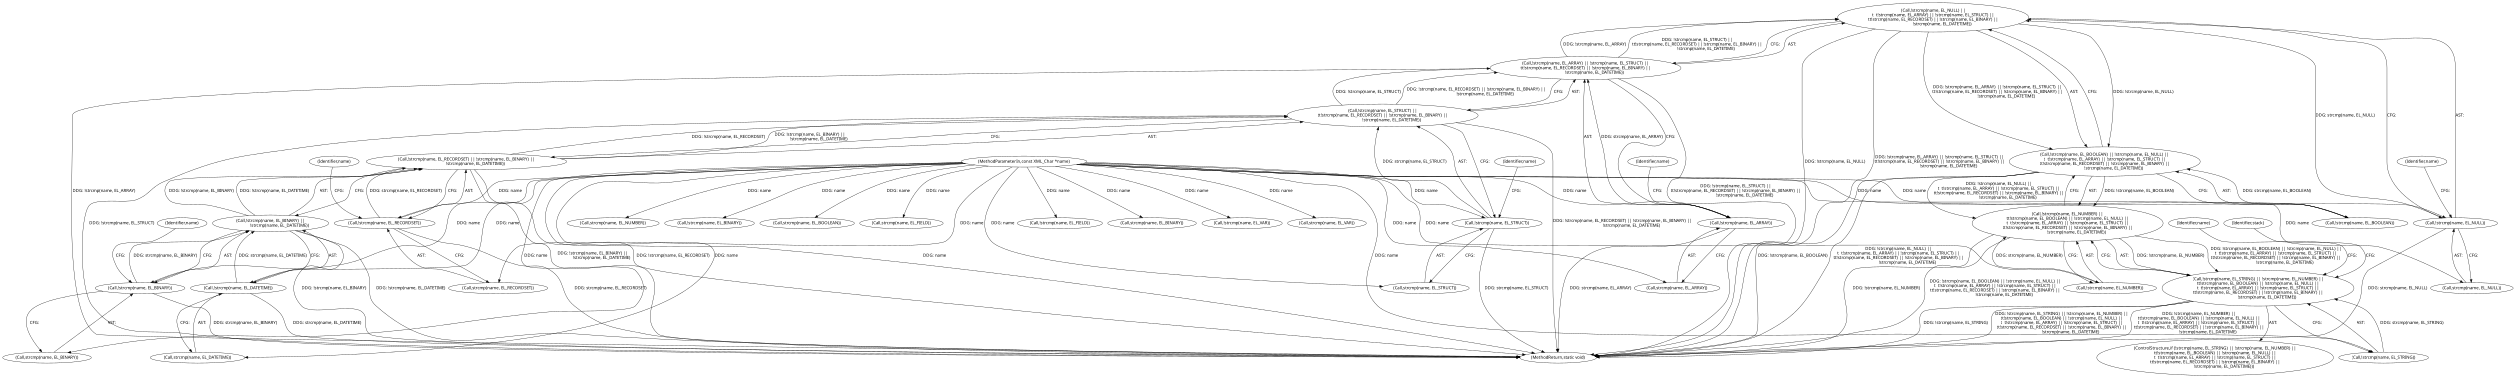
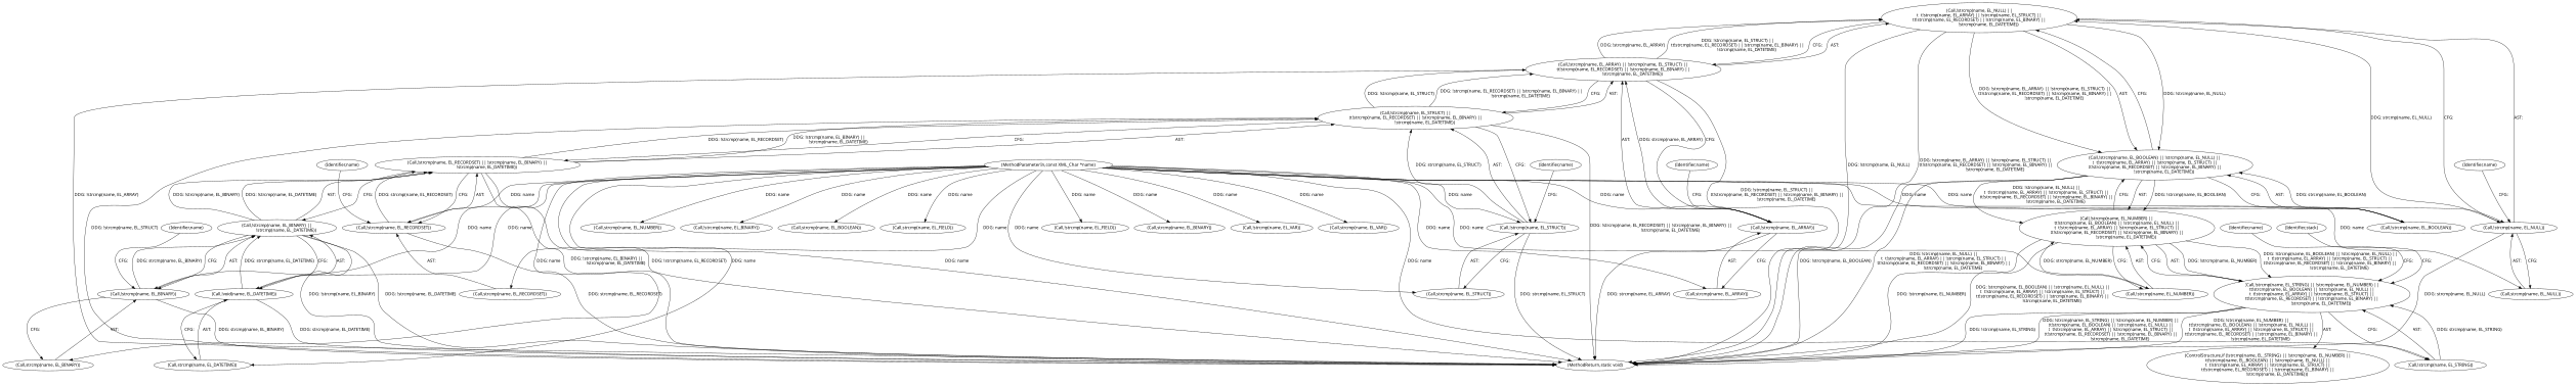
  digraph {
    fontname="Noto Sans"
    node [fontname="Noto Sans"]
    edge [fontname="Noto Sans"]
    n1 [label="(Call,!strcmp(name, EL_NULL) ||\n\t  \t!strcmp(name, EL_ARRAY) || !strcmp(name, EL_STRUCT) ||\n\t\t!strcmp(name, EL_RECORDSET) || !strcmp(name, EL_BINARY) ||\n                !strcmp(name, EL_DATETIME))"]
    n2 [label="(Call,!strcmp(name, EL_NULL))"]
    n3 [label="(Call,!strcmp(name, EL_ARRAY) || !strcmp(name, EL_STRUCT) ||\n\t\t!strcmp(name, EL_RECORDSET) || !strcmp(name, EL_BINARY) ||\n                !strcmp(name, EL_DATETIME))"]
    n4 [label="(Call,!strcmp(name, EL_BOOLEAN) || !strcmp(name, EL_NULL) ||\n\t  \t!strcmp(name, EL_ARRAY) || !strcmp(name, EL_STRUCT) ||\n\t\t!strcmp(name, EL_RECORDSET) || !strcmp(name, EL_BINARY) ||\n                !strcmp(name, EL_DATETIME))"]
    n5 [label="(MethodReturn,static void)"]
    n6 [label="(Call,strcmp(name, EL_NULL))"]
    n7 [label="(Call,!strcmp(name, EL_ARRAY))"]
    n8 [label="(Call,!strcmp(name, EL_STRUCT) ||\n\t\t!strcmp(name, EL_RECORDSET) || !strcmp(name, EL_BINARY) ||\n                !strcmp(name, EL_DATETIME))"]
    n9 [label="(Call,!strcmp(name, EL_BOOLEAN))"]
    n10 [label="(Call,!strcmp(name, EL_NUMBER) ||\n\t\t!strcmp(name, EL_BOOLEAN) || !strcmp(name, EL_NULL) ||\n\t  \t!strcmp(name, EL_ARRAY) || !strcmp(name, EL_STRUCT) ||\n\t\t!strcmp(name, EL_RECORDSET) || !strcmp(name, EL_BINARY) ||\n                !strcmp(name, EL_DATETIME))"]
    n11 [label="(MethodParameterIn,const XML_Char *name)"]
    n12 [label="(Call,!strcmp(name, EL_STRUCT))"]
    n13 [label="(Call,!strcmp(name, EL_RECORDSET))"]
    n14 [label="(Call,!strcmp(name, EL_BINARY))"]
-   n15 [label="(Call,!strcmp(name, EL_DATETIME))"]
+   n15 [label="(Call,!void(name, EL_DATETIME))"]
    n16 [label="(Call,strcmp(name, EL_DATETIME))"]
    n17 [label="(Call,!strcmp(name, EL_VAR))"]
    n18 [label="(Call,strcmp(name, EL_VAR))"]
    n19 [label="(Call,strcmp(name, EL_NUMBER))"]
    n20 [label="(Call,!strcmp(name, EL_NUMBER))"]
    n21 [label="(Call,!strcmp(name, EL_BINARY))"]
    n22 [label="(Call,strcmp(name, EL_BOOLEAN))"]
    n23 [label="(Call,strcmp(name, EL_FIELD))"]
    n24 [label="(Call,strcmp(name, EL_BINARY))"]
    n25 [label="(Call,strcmp(name, EL_STRUCT))"]
    n26 [label="(Call,!strcmp(name, EL_STRING))"]
    n27 [label="(Call,strcmp(name, EL_ARRAY))"]
    n28 [label="(Call,!strcmp(name, EL_FIELD))"]
    n29 [label="(Call,strcmp(name, EL_BINARY))"]
    n30 [label="(Call,strcmp(name, EL_RECORDSET))"]
    n31 [label="(Call,!strcmp(name, EL_RECORDSET) || !strcmp(name, EL_BINARY) ||\n                !strcmp(name, EL_DATETIME))"]
    n32 [label="(Call,!strcmp(name, EL_BINARY) ||\n                !strcmp(name, EL_DATETIME))"]
    n33 [label="(Call,!strcmp(name, EL_STRING) || !strcmp(name, EL_NUMBER) ||\n\t\t!strcmp(name, EL_BOOLEAN) || !strcmp(name, EL_NULL) ||\n\t  \t!strcmp(name, EL_ARRAY) || !strcmp(name, EL_STRUCT) ||\n\t\t!strcmp(name, EL_RECORDSET) || !strcmp(name, EL_BINARY) ||\n                !strcmp(name, EL_DATETIME))"]
    n34 [label="(ControlStructure,if (!strcmp(name, EL_STRING) || !strcmp(name, EL_NUMBER) ||\n\t\t!strcmp(name, EL_BOOLEAN) || !strcmp(name, EL_NULL) ||\n\t  \t!strcmp(name, EL_ARRAY) || !strcmp(name, EL_STRUCT) ||\n\t\t!strcmp(name, EL_RECORDSET) || !strcmp(name, EL_BINARY) ||\n                !strcmp(name, EL_DATETIME)))"]
    n35 [label="(Identifier,name)"]
    n36 [label="(Identifier,name)"]
    n37 [label="(Identifier,name)"]
    n38 [label="(Identifier,name)"]
    n39 [label="(Identifier,name)"]
    n40 [label="(Identifier,name)"]
    n41 [label="(Identifier,stack)"]
    n1 -> n2 [label="CFG: "]
    n1 -> n3 [label="CFG: "]
    n1 -> n4 [label="AST: "]
    n1 -> n4 [label="DDG: !strcmp(name, EL_NULL)"]
    n1 -> n4 [label="DDG: !strcmp(name, EL_ARRAY) || !strcmp(name, EL_STRUCT) ||\n\t\t!strcmp(name, EL_RECORDSET) || !strcmp(name, EL_BINARY) ||\n                !strcmp(name, EL_DATETIME)"]
    n1 -> n5 [label="DDG: !strcmp(name, EL_NULL)"]
    n1 -> n5 [label="DDG: !strcmp(name, EL_ARRAY) || !strcmp(name, EL_STRUCT) ||\n\t\t!strcmp(name, EL_RECORDSET) || !strcmp(name, EL_BINARY) ||\n                !strcmp(name, EL_DATETIME)"]
    n2 -> n1 [label="AST: "]
    n2 -> n1 [label="DDG: strcmp(name, EL_NULL)"]
    n2 -> n5 [label="DDG: strcmp(name, EL_NULL)"]
    n2 -> n6 [label="CFG: "]
    n3 -> n1 [label="AST: "]
    n3 -> n1 [label="DDG: !strcmp(name, EL_ARRAY)"]
    n3 -> n1 [label="DDG: !strcmp(name, EL_STRUCT) ||\n\t\t!strcmp(name, EL_RECORDSET) || !strcmp(name, EL_BINARY) ||\n                !strcmp(name, EL_DATETIME)"]
    n3 -> n5 [label="DDG: !strcmp(name, EL_STRUCT) ||\n\t\t!strcmp(name, EL_RECORDSET) || !strcmp(name, EL_BINARY) ||\n                !strcmp(name, EL_DATETIME)"]
    n3 -> n5 [label="DDG: !strcmp(name, EL_ARRAY)"]
    n3 -> n7 [label="CFG: "]
    n3 -> n8 [label="CFG: "]
    n4 -> n1 [label="CFG: "]
    n4 -> n5 [label="DDG: !strcmp(name, EL_BOOLEAN)"]
    n4 -> n5 [label="DDG: !strcmp(name, EL_NULL) ||\n\t  \t!strcmp(name, EL_ARRAY) || !strcmp(name, EL_STRUCT) ||\n\t\t!strcmp(name, EL_RECORDSET) || !strcmp(name, EL_BINARY) ||\n                !strcmp(name, EL_DATETIME)"]
    n4 -> n9 [label="CFG: "]
    n4 -> n10 [label="AST: "]
    n4 -> n10 [label="DDG: !strcmp(name, EL_BOOLEAN)"]
    n4 -> n10 [label="DDG: !strcmp(name, EL_NULL) ||\n\t  \t!strcmp(name, EL_ARRAY) || !strcmp(name, EL_STRUCT) ||\n\t\t!strcmp(name, EL_RECORDSET) || !strcmp(name, EL_BINARY) ||\n                !strcmp(name, EL_DATETIME)"]
    n6 -> n2 [label="AST: "]
    n7 -> n3 [label="AST: "]
    n7 -> n3 [label="DDG: strcmp(name, EL_ARRAY)"]
    n7 -> n5 [label="DDG: strcmp(name, EL_ARRAY)"]
    n7 -> n27 [label="CFG: "]
    n8 -> n3 [label="AST: "]
    n8 -> n3 [label="DDG: !strcmp(name, EL_STRUCT)"]
    n8 -> n3 [label="DDG: !strcmp(name, EL_RECORDSET) || !strcmp(name, EL_BINARY) ||\n                !strcmp(name, EL_DATETIME)"]
    n8 -> n5 [label="DDG: !strcmp(name, EL_STRUCT)"]
    n8 -> n5 [label="DDG: !strcmp(name, EL_RECORDSET) || !strcmp(name, EL_BINARY) ||\n                !strcmp(name, EL_DATETIME)"]
    n8 -> n12 [label="CFG: "]
    n8 -> n31 [label="CFG: "]
    n9 -> n4 [label="AST: "]
    n9 -> n4 [label="DDG: strcmp(name, EL_BOOLEAN)"]
    n10 -> n4 [label="CFG: "]
    n10 -> n5 [label="DDG: !strcmp(name, EL_NUMBER)"]
    n10 -> n5 [label="DDG: !strcmp(name, EL_BOOLEAN) || !strcmp(name, EL_NULL) ||\n\t  \t!strcmp(name, EL_ARRAY) || !strcmp(name, EL_STRUCT) ||\n\t\t!strcmp(name, EL_RECORDSET) || !strcmp(name, EL_BINARY) ||\n                !strcmp(name, EL_DATETIME)"]
    n10 -> n20 [label="CFG: "]
    n10 -> n33 [label="AST: "]
    n10 -> n33 [label="DDG: !strcmp(name, EL_NUMBER)"]
    n10 -> n33 [label="DDG: !strcmp(name, EL_BOOLEAN) || !strcmp(name, EL_NULL) ||\n\t  \t!strcmp(name, EL_ARRAY) || !strcmp(name, EL_STRUCT) ||\n\t\t!strcmp(name, EL_RECORDSET) || !strcmp(name, EL_BINARY) ||\n                !strcmp(name, EL_DATETIME)"]
    n11 -> n2 [label="DDG: name"]
    n11 -> n5 [label="DDG: name"]
    n11 -> n6 [label="DDG: name"]
    n11 -> n7 [label="DDG: name"]
    n11 -> n9 [label="DDG: name"]
    n11 -> n12 [label="DDG: name"]
    n11 -> n13 [label="DDG: name"]
    n11 -> n14 [label="DDG: name"]
    n11 -> n15 [label="DDG: name"]
    n11 -> n16 [label="DDG: name"]
    n11 -> n17 [label="DDG: name"]
    n11 -> n18 [label="DDG: name"]
    n11 -> n19 [label="DDG: name"]
    n11 -> n20 [label="DDG: name"]
    n11 -> n21 [label="DDG: name"]
    n11 -> n22 [label="DDG: name"]
    n11 -> n23 [label="DDG: name"]
    n11 -> n24 [label="DDG: name"]
    n11 -> n25 [label="DDG: name"]
    n11 -> n26 [label="DDG: name"]
    n11 -> n27 [label="DDG: name"]
    n11 -> n28 [label="DDG: name"]
    n11 -> n29 [label="DDG: name"]
    n11 -> n30 [label="DDG: name"]
    n12 -> n5 [label="DDG: strcmp(name, EL_STRUCT)"]
    n12 -> n8 [label="AST: "]
    n12 -> n8 [label="DDG: strcmp(name, EL_STRUCT)"]
    n12 -> n25 [label="CFG: "]
    n13 -> n5 [label="DDG: strcmp(name, EL_RECORDSET)"]
-   n13 -> n30 [label="CFG: "]
    n13 -> n31 [label="AST: "]
    n13 -> n31 [label="DDG: strcmp(name, EL_RECORDSET)"]
    n14 -> n5 [label="DDG: strcmp(name, EL_BINARY)"]
    n14 -> n24 [label="CFG: "]
    n14 -> n32 [label="AST: "]
    n14 -> n32 [label="DDG: strcmp(name, EL_BINARY)"]
    n15 -> n5 [label="DDG: strcmp(name, EL_DATETIME)"]
    n15 -> n16 [label="CFG: "]
    n15 -> n32 [label="AST: "]
    n15 -> n32 [label="DDG: strcmp(name, EL_DATETIME)"]
    n16 -> n15 [label="AST: "]
    n20 -> n10 [label="AST: "]
    n20 -> n10 [label="DDG: strcmp(name, EL_NUMBER)"]
    n24 -> n14 [label="AST: "]
    n25 -> n12 [label="AST: "]
    n26 -> n33 [label="AST: "]
    n26 -> n33 [label="DDG: strcmp(name, EL_STRING)"]
    n27 -> n7 [label="AST: "]
    n30 -> n13 [label="AST: "]
    n31 -> n5 [label="DDG: !strcmp(name, EL_BINARY) ||\n                !strcmp(name, EL_DATETIME)"]
    n31 -> n5 [label="DDG: !strcmp(name, EL_RECORDSET)"]
    n31 -> n8 [label="AST: "]
    n31 -> n8 [label="DDG: !strcmp(name, EL_RECORDSET)"]
    n31 -> n8 [label="DDG: !strcmp(name, EL_BINARY) ||\n                !strcmp(name, EL_DATETIME)"]
    n31 -> n13 [label="CFG: "]
    n31 -> n32 [label="CFG: "]
    n32 -> n5 [label="DDG: !strcmp(name, EL_BINARY)"]
    n32 -> n5 [label="DDG: !strcmp(name, EL_DATETIME)"]
    n32 -> n14 [label="CFG: "]
    n32 -> n15 [label="CFG: "]
    n32 -> n31 [label="AST: "]
    n32 -> n31 [label="DDG: !strcmp(name, EL_BINARY)"]
    n32 -> n31 [label="DDG: !strcmp(name, EL_DATETIME)"]
    n33 -> n5 [label="DDG: !strcmp(name, EL_STRING)"]
    n33 -> n5 [label="DDG: !strcmp(name, EL_STRING) || !strcmp(name, EL_NUMBER) ||\n\t\t!strcmp(name, EL_BOOLEAN) || !strcmp(name, EL_NULL) ||\n\t  \t!strcmp(name, EL_ARRAY) || !strcmp(name, EL_STRUCT) ||\n\t\t!strcmp(name, EL_RECORDSET) || !strcmp(name, EL_BINARY) ||\n                !strcmp(name, EL_DATETIME)"]
    n33 -> n5 [label="DDG: !strcmp(name, EL_NUMBER) ||\n\t\t!strcmp(name, EL_BOOLEAN) || !strcmp(name, EL_NULL) ||\n\t  \t!strcmp(name, EL_ARRAY) || !strcmp(name, EL_STRUCT) ||\n\t\t!strcmp(name, EL_RECORDSET) || !strcmp(name, EL_BINARY) ||\n                !strcmp(name, EL_DATETIME)"]
    n33 -> n10 [label="CFG: "]
    n33 -> n26 [label="CFG: "]
    n33 -> n34 [label="AST: "]
    n35 -> n33 [label="CFG: "]
    n36 -> n2 [label="CFG: "]
    n37 -> n13 [label="CFG: "]
    n38 -> n7 [label="CFG: "]
    n39 -> n14 [label="CFG: "]
    n40 -> n12 [label="CFG: "]
    n41 -> n33 [label="CFG: "]
  }
